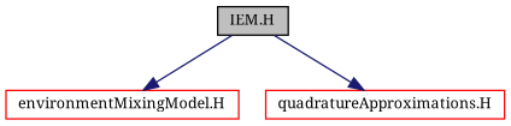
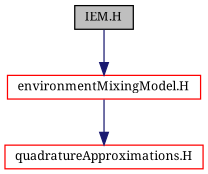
  digraph {
    fontname="Noto Serif"
    node [color=red fontname="Noto Serif" fontsize=10 shape=record]
    edge [color=midnightblue fontname="Noto Serif" fontsize=10 labelfontname=Helvetica labelfontsize=10 style=solid]
    n1 [color=black fillcolor=grey75 fontcolor=black height=0.2 label="IEM.H" style=filled width=0.4]
    n2 [height=0.2 label="environmentMixingModel.H" width=0.4]
    n3 [height=0.2 label="quadratureApproximations.H" width=0.4]
    n1 -> n2
-   n1 -> n3
+   n2 -> n3
  }
